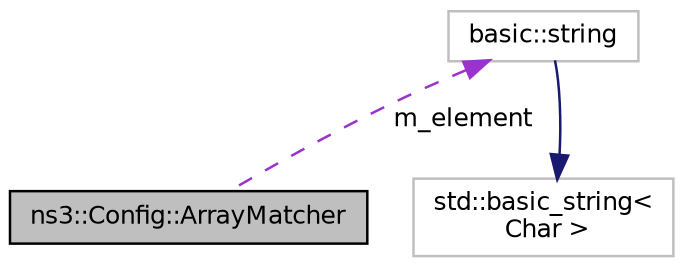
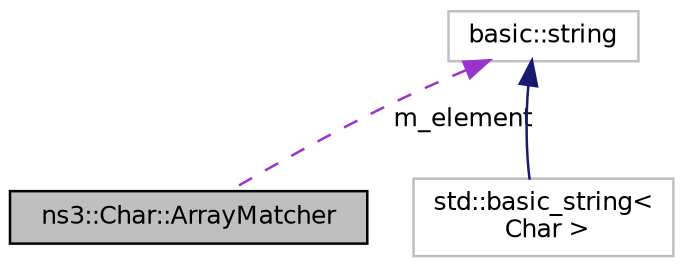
  digraph {
    node [color=grey75 fillcolor=white fontname=Helvetica fontsize=10 shape=record style=filled]
    edge [dir=back fontname=Helvetica fontsize=10 labelfontname=Helvetica labelfontsize=10]
-   n1 [color=black fillcolor=grey75 fontcolor=black height=0.2 label="ns3::Config::ArrayMatcher" width=0.4]
+   n1 [color=black fillcolor=grey75 fontcolor=black height=0.2 label="ns3::Char::ArrayMatcher" width=0.4]
    n2 [height=0.2 label="basic::string" width=0.4]
    n3 [height=0.2 label="std::basic_string\<\l Char \>" width=0.4]
    n2 -> n1 [color=darkorchid3 label=" m_element" style=dashed]
-   n3 -> n2 [color=midnightblue style=solid]
+   n2 -> n3 [color=midnightblue style=solid]
  }
